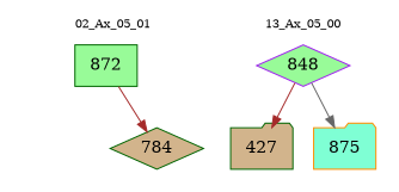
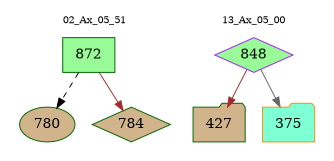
  digraph {
    node [color=darkgreen fillcolor=tan shape=diamond style=filled]
    edge [color=brown style=solid]
    n1 [fillcolor=palegreen label=872 shape=box]
+   n2 [label=780 shape=ellipse]
    n3 [label=784]
    n4 [color=purple fillcolor=palegreen label=848]
    n5 [label=427 shape=folder]
-   n6 [color=darkorange fillcolor=aquamarine label=875 shape=folder]
+   n6 [color=darkorange fillcolor=aquamarine label=375 shape=folder]
    subgraph cluster_1 {
      color=white
      fontsize=10
-     label="02_Ax_05_01"
+     label="02_Ax_05_51"
      n1
+     n2
      n3
    }
    subgraph cluster_2 {
      color=white
      fontsize=10
      label="13_Ax_05_00"
      n4
      n5
      n6
    }
+   n1 -> n2 [color=black style=dashed]
    n1 -> n3
    n4 -> n5
    n4 -> n6 [color=gray40]
  }
